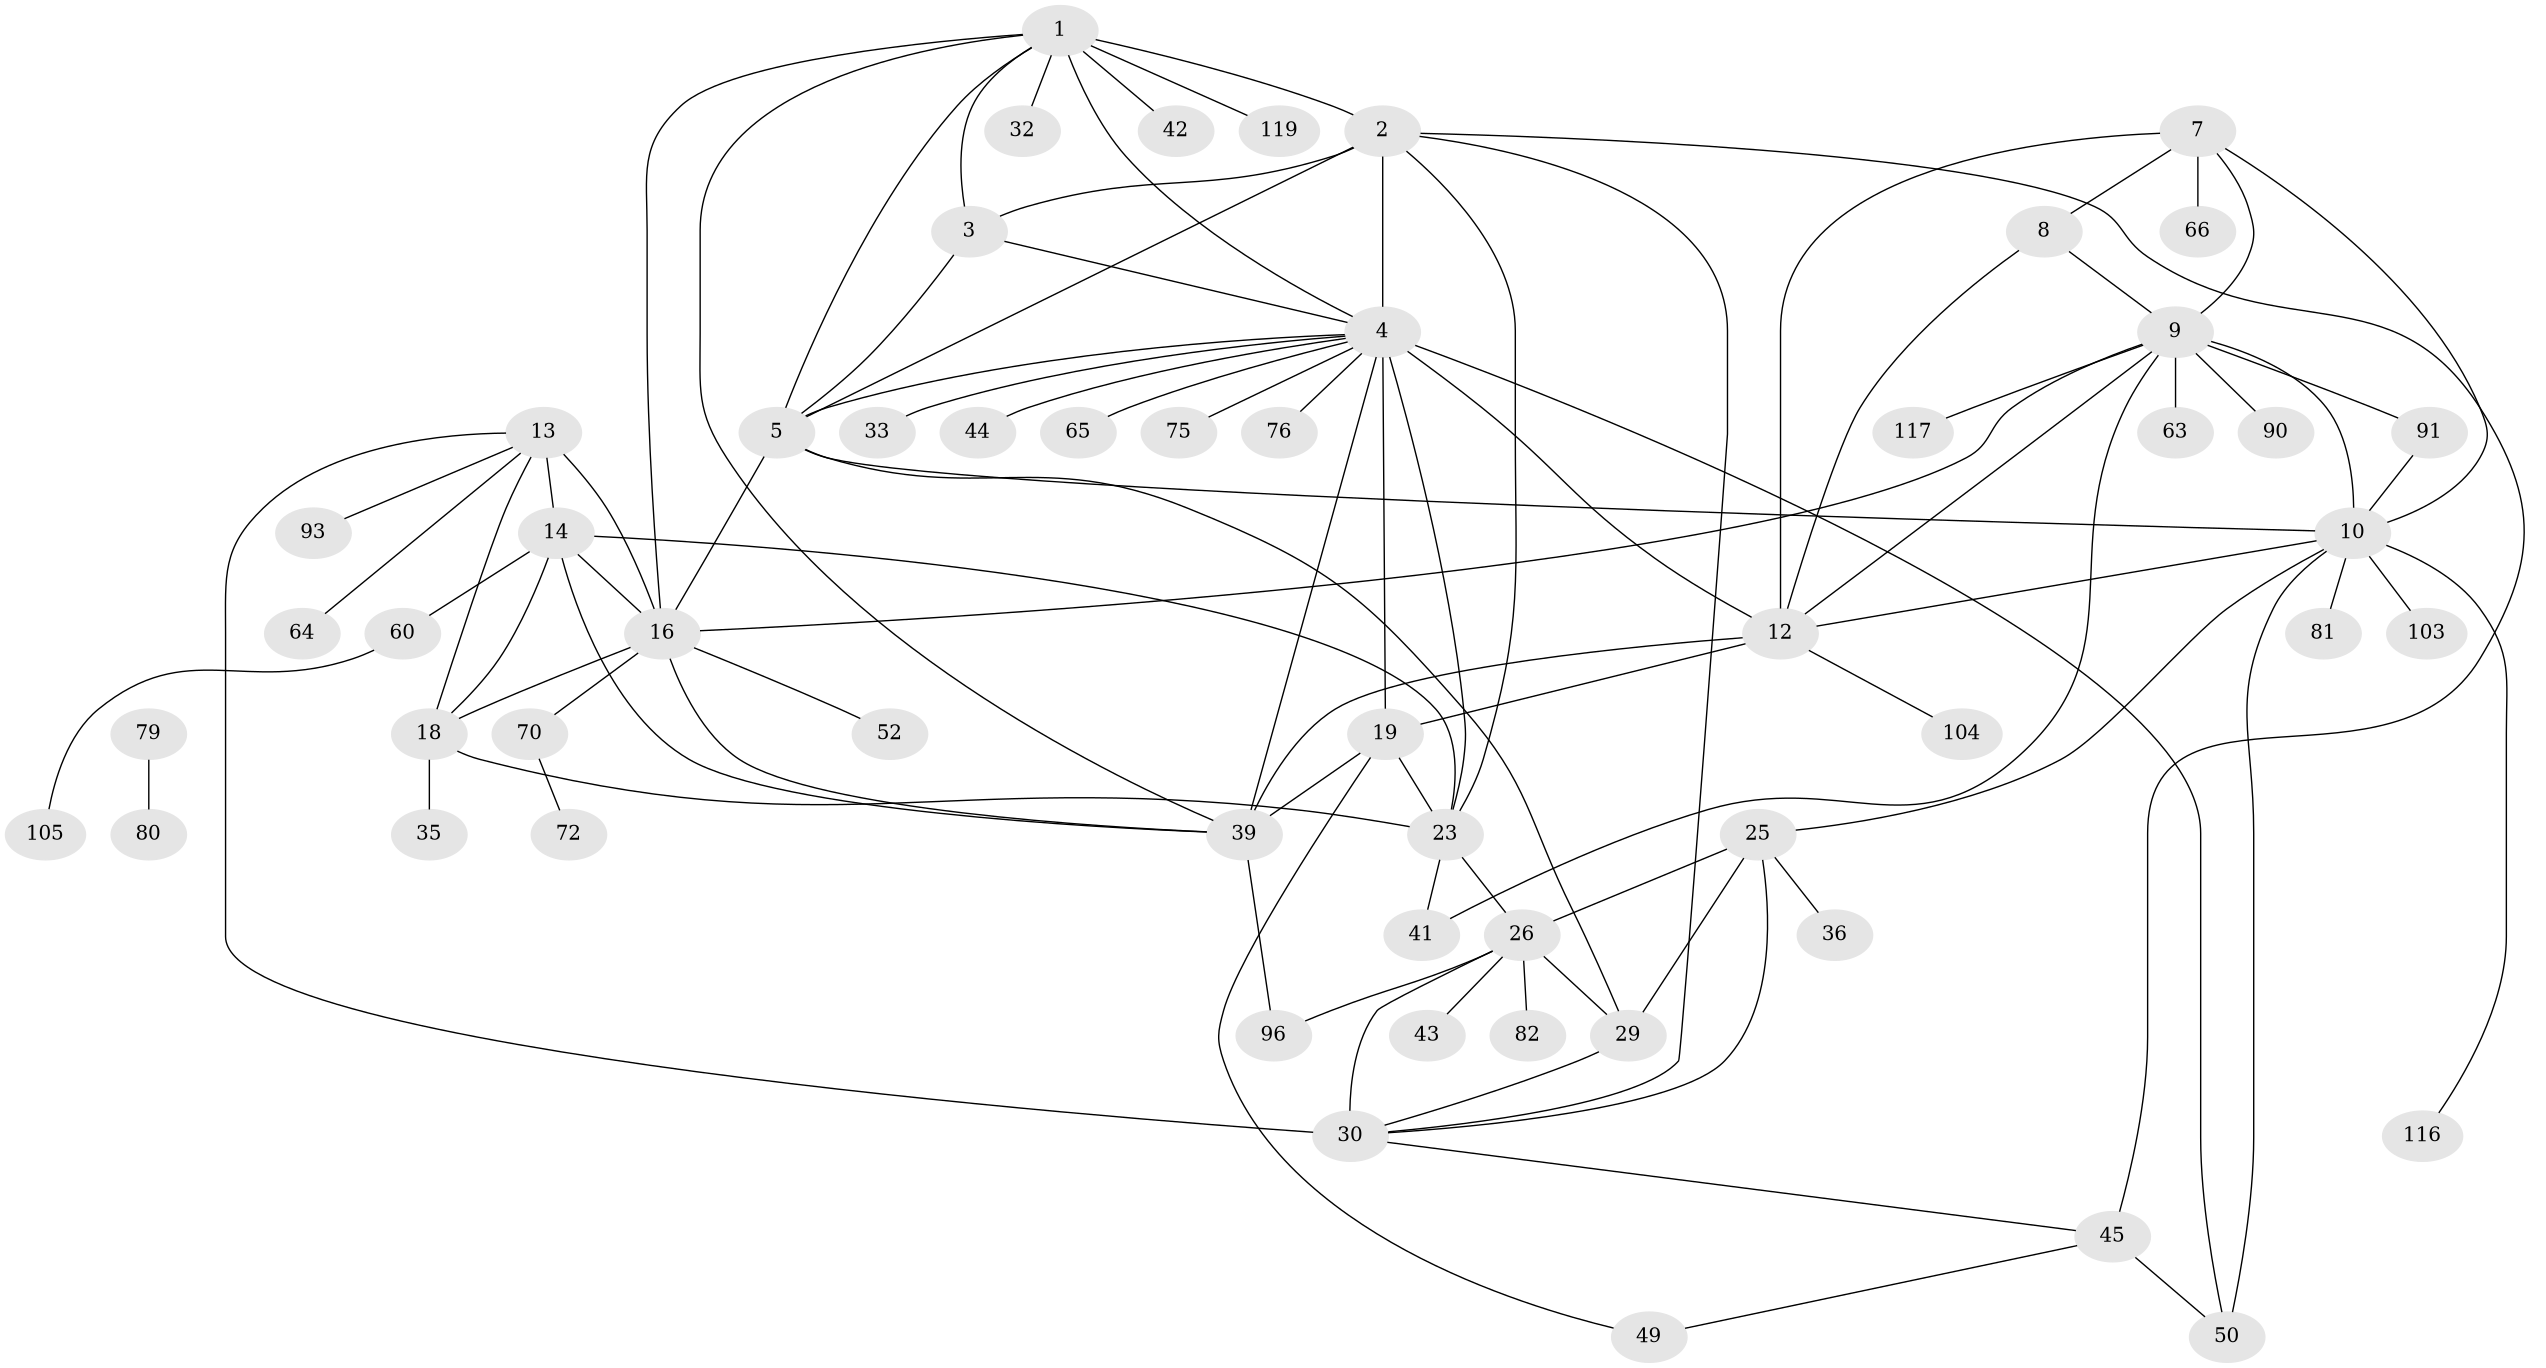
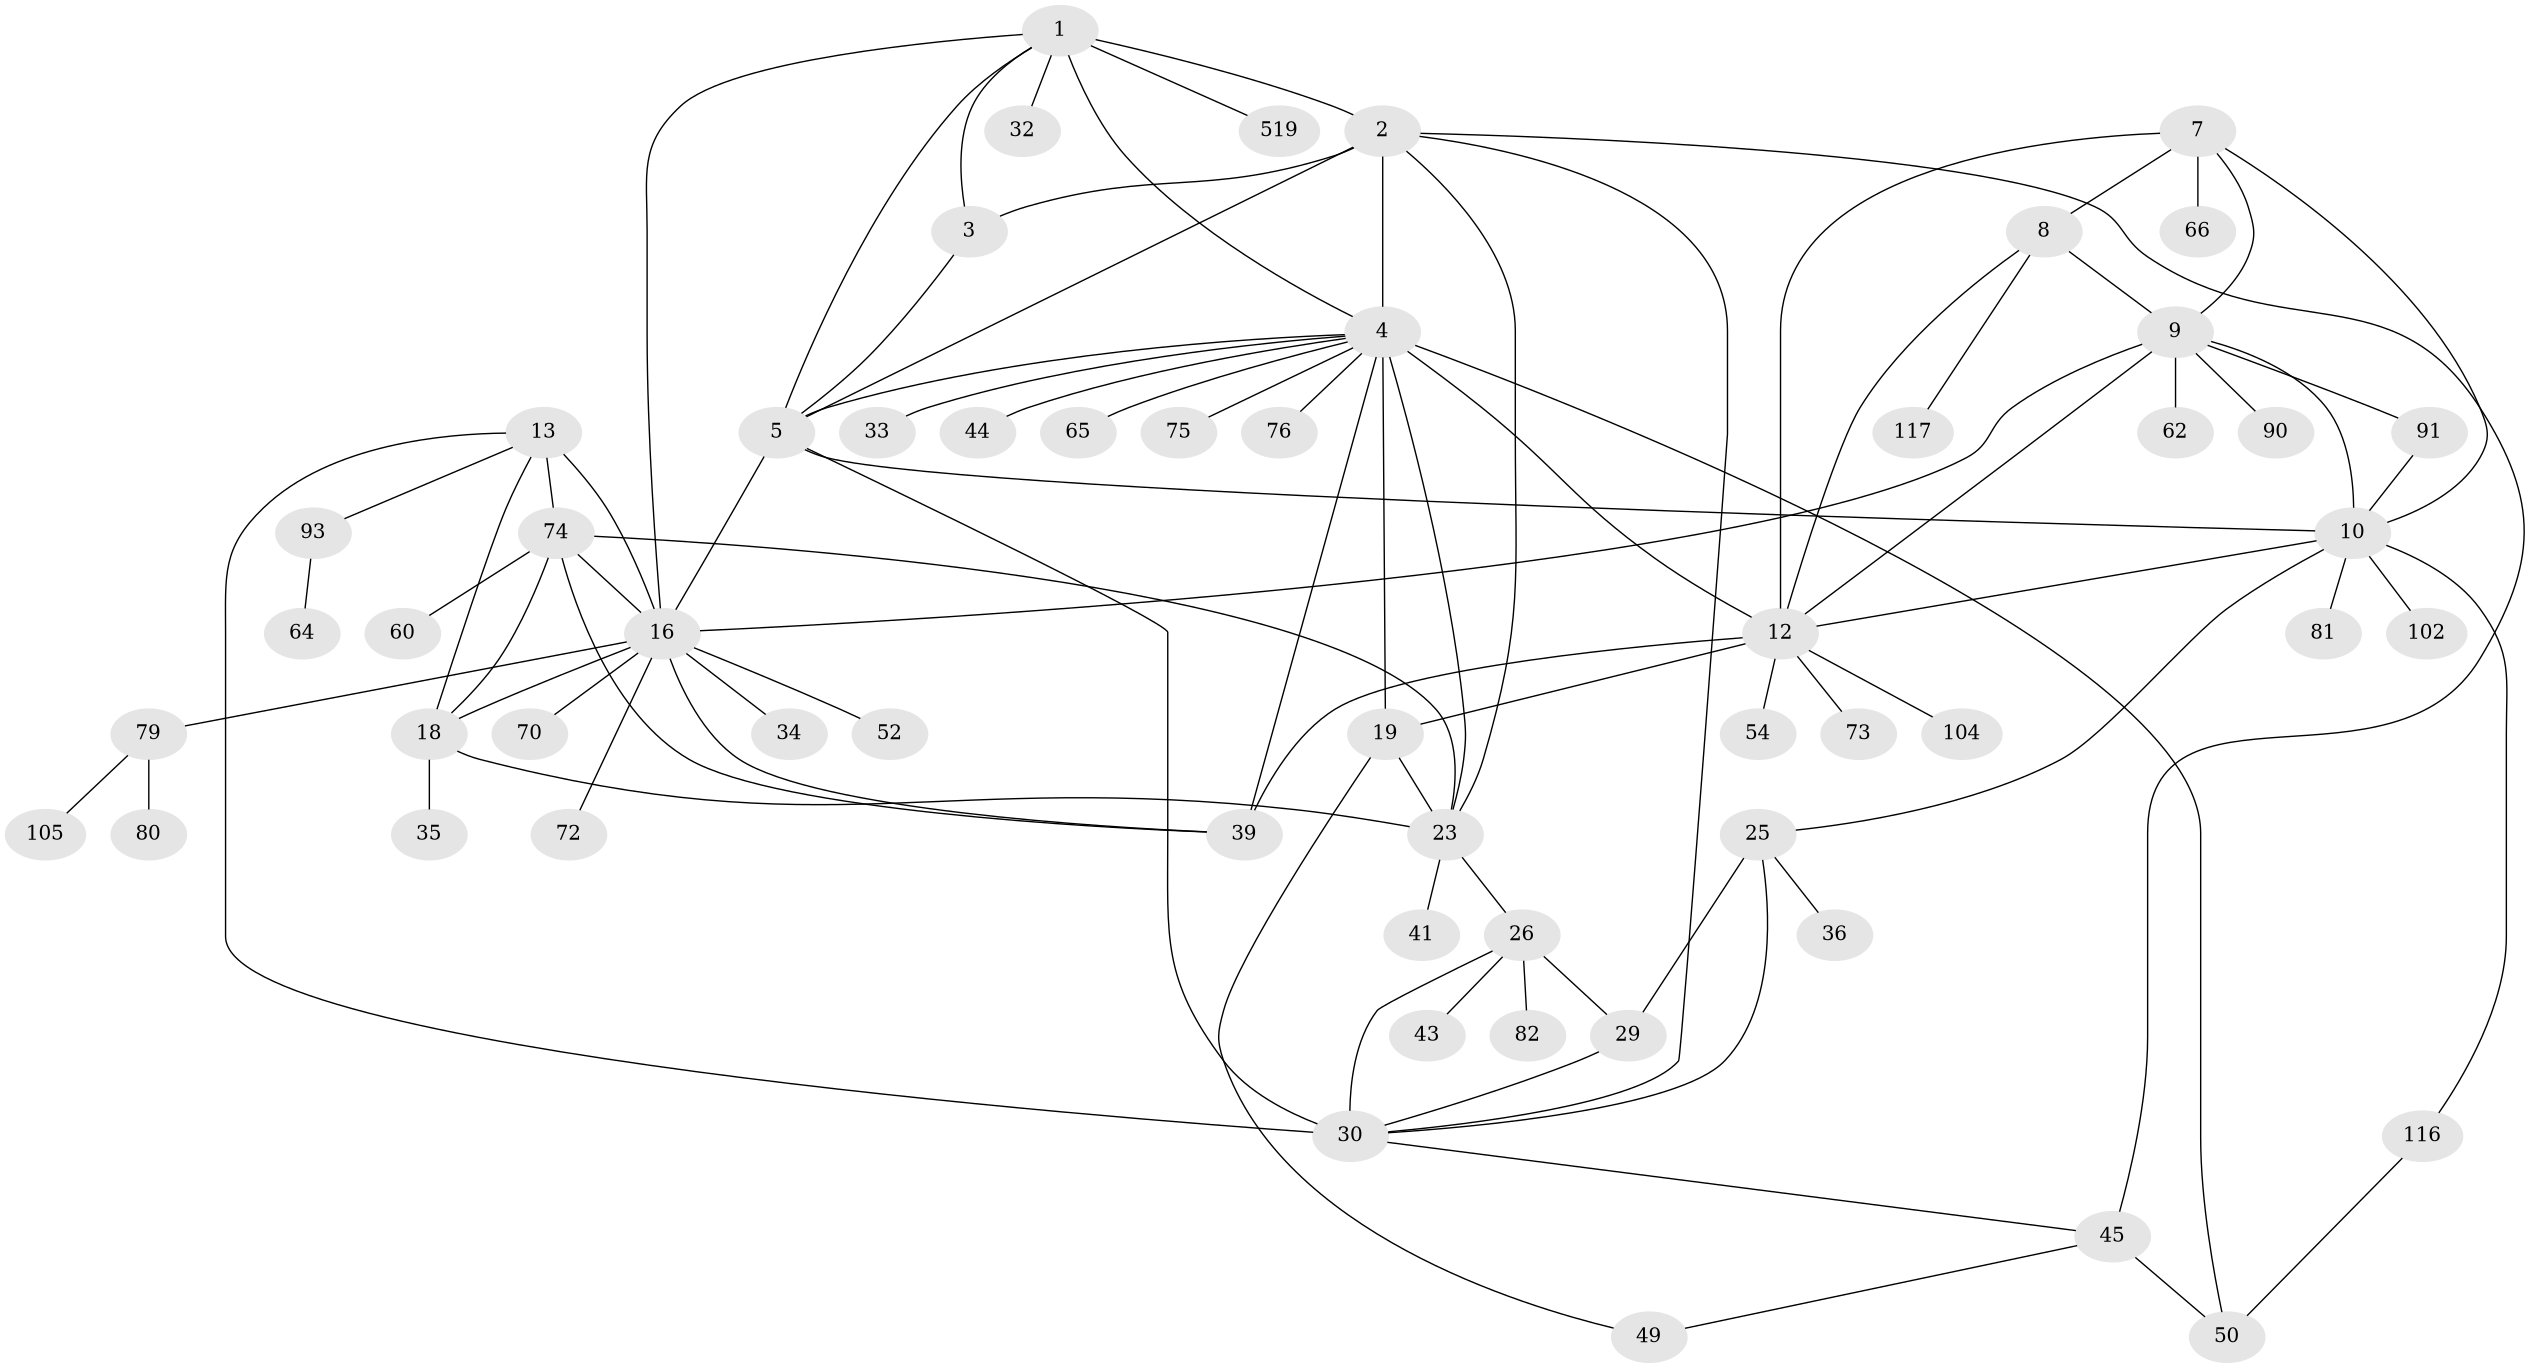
  graph {
    node [color=gray90 style=filled]
    1 [super="+37"]
    2 [super="+6"]
    3
    4 [super="+20"]
    5
    16 [super="+17+88+121+110"]
    32 [super="+51"]
    39 [super="+57"]
-   42
-   119
+   119 [label=519]
    23 [super="+71"]
    30 [super="+74+87+113+58"]
    45 [super="+98+89+47"]
    12
    19 [super="+56+99+21"]
    33
    44
    50 [super="+78"]
    65
    75 [super="+108"]
    76
    10 [super="+31+46+83"]
    18
+   34
    52
    70
    72 [super="+86"]
    79
-   96
    41
    26 [super="+27"]
    49 [super="+69"]
    9 [super="+63"]
-   62 [label=63]
+   62
    90
    91
    117
+   54
+   73
    104
    25
    81
-   102 [label=103]
+   102
    116
    7 [super="+53+11"]
    8
    66
    29
    36
-   14 [super="+15"]
+   14 [super="+15" label=74]
    60
    13
    64
    93
    35
    80
    105
    43
    82
    1 -- 2 [weight=2]
    1 -- 3
    1 -- 4
    1 -- 5
    1 -- 16
    1 -- 32
-   1 -- 39
-   1 -- 42
    1 -- 119
    2 -- 3 [weight=2]
    2 -- 4 [weight=2]
    2 -- 5 [weight=2]
    2 -- 23
    2 -- 30
    2 -- 45
-   3 -- 4
    3 -- 5
    4 -- 5
    4 -- 39
    4 -- 23 [weight=2]
    4 -- 12
    4 -- 19 [weight=6]
    4 -- 33
    4 -- 44
    4 -- 50
    4 -- 65
    4 -- 75
    4 -- 76
    5 -- 16
-   5 -- 29
+   5 -- 30
    5 -- 10
    16 -- 39
    16 -- 18 [weight=2]
+   16 -- 34
    16 -- 52
    16 -- 70
-   70 -- 72
-   39 -- 96
+   16 -- 72
+   16 -- 79
    23 -- 41
    23 -- 26
    30 -- 45
    45 -- 50
    45 -- 49
    12 -- 39
    12 -- 19
+   12 -- 54
+   12 -- 73
    12 -- 104
-   19 -- 39
    19 -- 23 [weight=3]
    19 -- 49
    10 -- 12
-   10 -- 50
+   116 -- 50
    10 -- 25
    10 -- 81
    10 -- 102
    10 -- 116
    18 -- 23
    18 -- 35
    79 -- 80
-   60 -- 105
+   79 -- 105
    26 -- 30 [weight=3]
-   26 -- 96
    26 -- 29 [weight=3]
    26 -- 43
    26 -- 82
    9 -- 16
    9 -- 12
    9 -- 10
-   9 -- 41
    9 -- 62
    9 -- 90
    9 -- 91
-   9 -- 117
+   8 -- 117
    91 -- 10
    25 -- 30
-   25 -- 26 [weight=3]
    25 -- 29
    25 -- 36
    7 -- 12 [weight=2]
    7 -- 10 [weight=2]
    7 -- 9 [weight=2]
    7 -- 8 [weight=2]
    7 -- 66
    8 -- 12
    8 -- 9
    29 -- 30
    14 -- 16 [weight=4]
    14 -- 39
    14 -- 23
    14 -- 18 [weight=2]
    14 -- 60
    13 -- 16 [weight=2]
    13 -- 30
    13 -- 18
    13 -- 14 [weight=2]
-   13 -- 64
+   93 -- 64
    13 -- 93
  }
